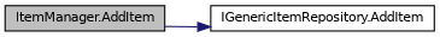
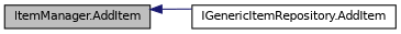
  digraph {
    rankdir=LR
    node [color=black fontname=Helvetica fontsize=10 shape=record style=filled]
    n1 [fillcolor=grey75 fontcolor=black height=0.2 label="ItemManager.AddItem" width=0.4]
    n2 [fillcolor=white height=0.2 label="IGenericItemRepository.AddItem" width=0.4]
-   n1 -> n2 [color=midnightblue fontname=Helvetica fontsize=10 labelfontname=Helvetica labelfontsize=10 style=solid]
+   n2 -> n1 [color=midnightblue fontname=Helvetica fontsize=10 labelfontname=Helvetica labelfontsize=10 style=solid]
  }
